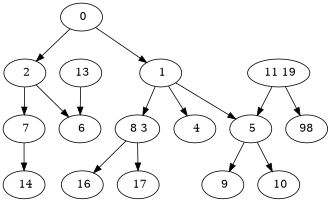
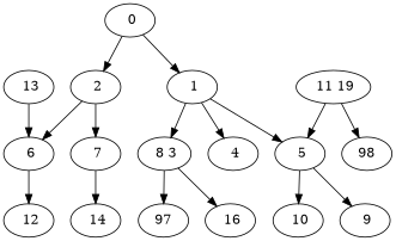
  digraph {
    " 0"
    " 2"
    " 1"
    " 6"
    " 7"
    " 4"
    " 5"
    " 8 3"
+   " 12"
    " 14"
    " 10"
    " 9"
-   " 17"
+   " 17" [label=97]
    " 16"
    " 13"
    " 11 19"
    n17 [label=98]
    " 0" -> " 2"
    " 0" -> " 1"
    " 2" -> " 6"
    " 2" -> " 7"
    " 1" -> " 4"
    " 1" -> " 5"
    " 1" -> " 8 3"
+   " 6" -> " 12"
    " 7" -> " 14"
    " 5" -> " 10"
    " 5" -> " 9"
    " 8 3" -> " 17"
    " 8 3" -> " 16"
    " 13" -> " 6"
    " 11 19" -> " 5"
    " 11 19" -> n17
  }
